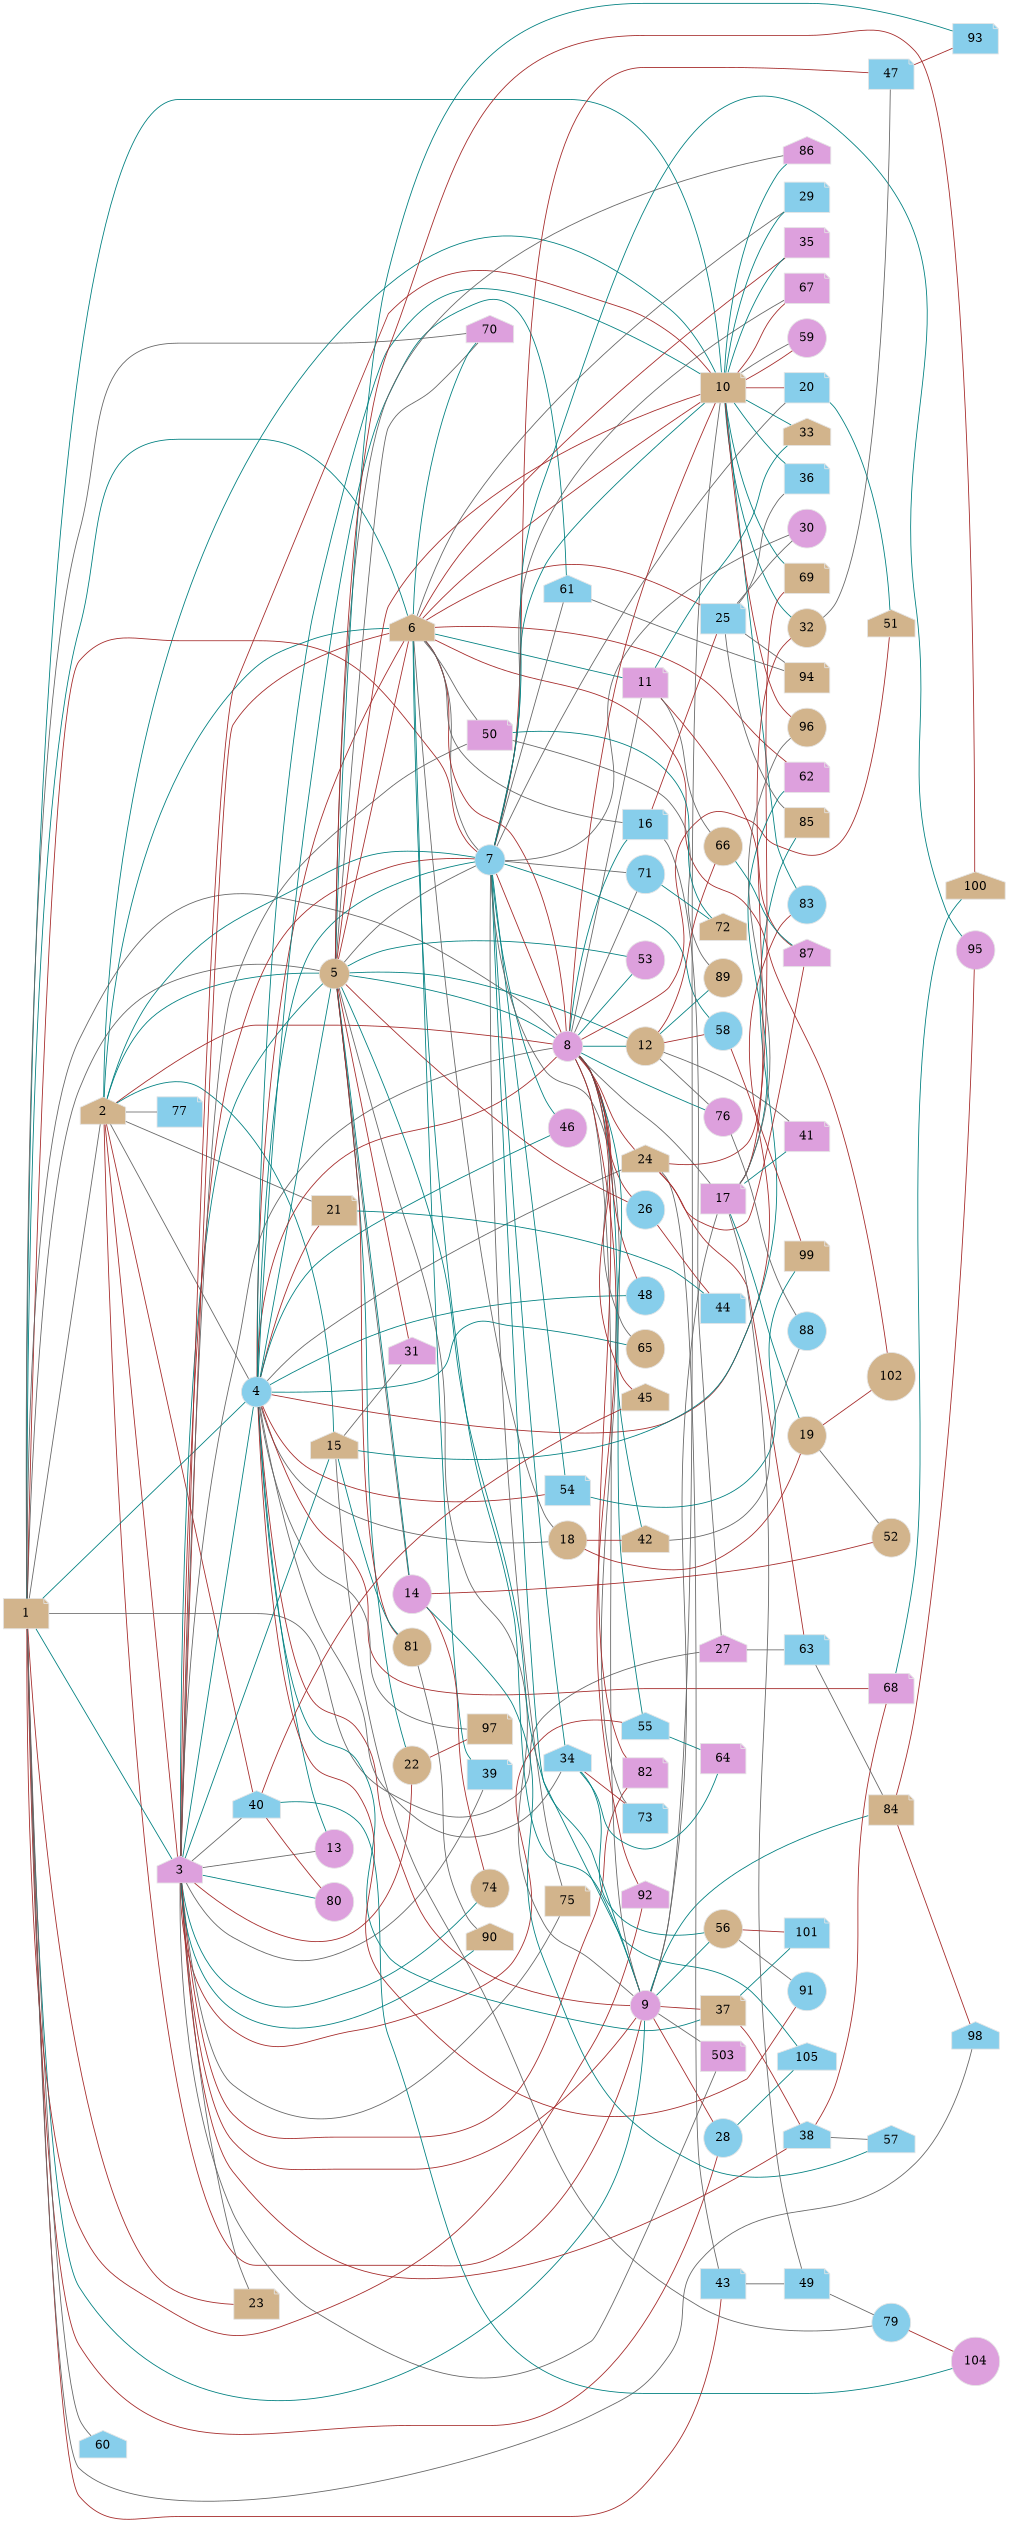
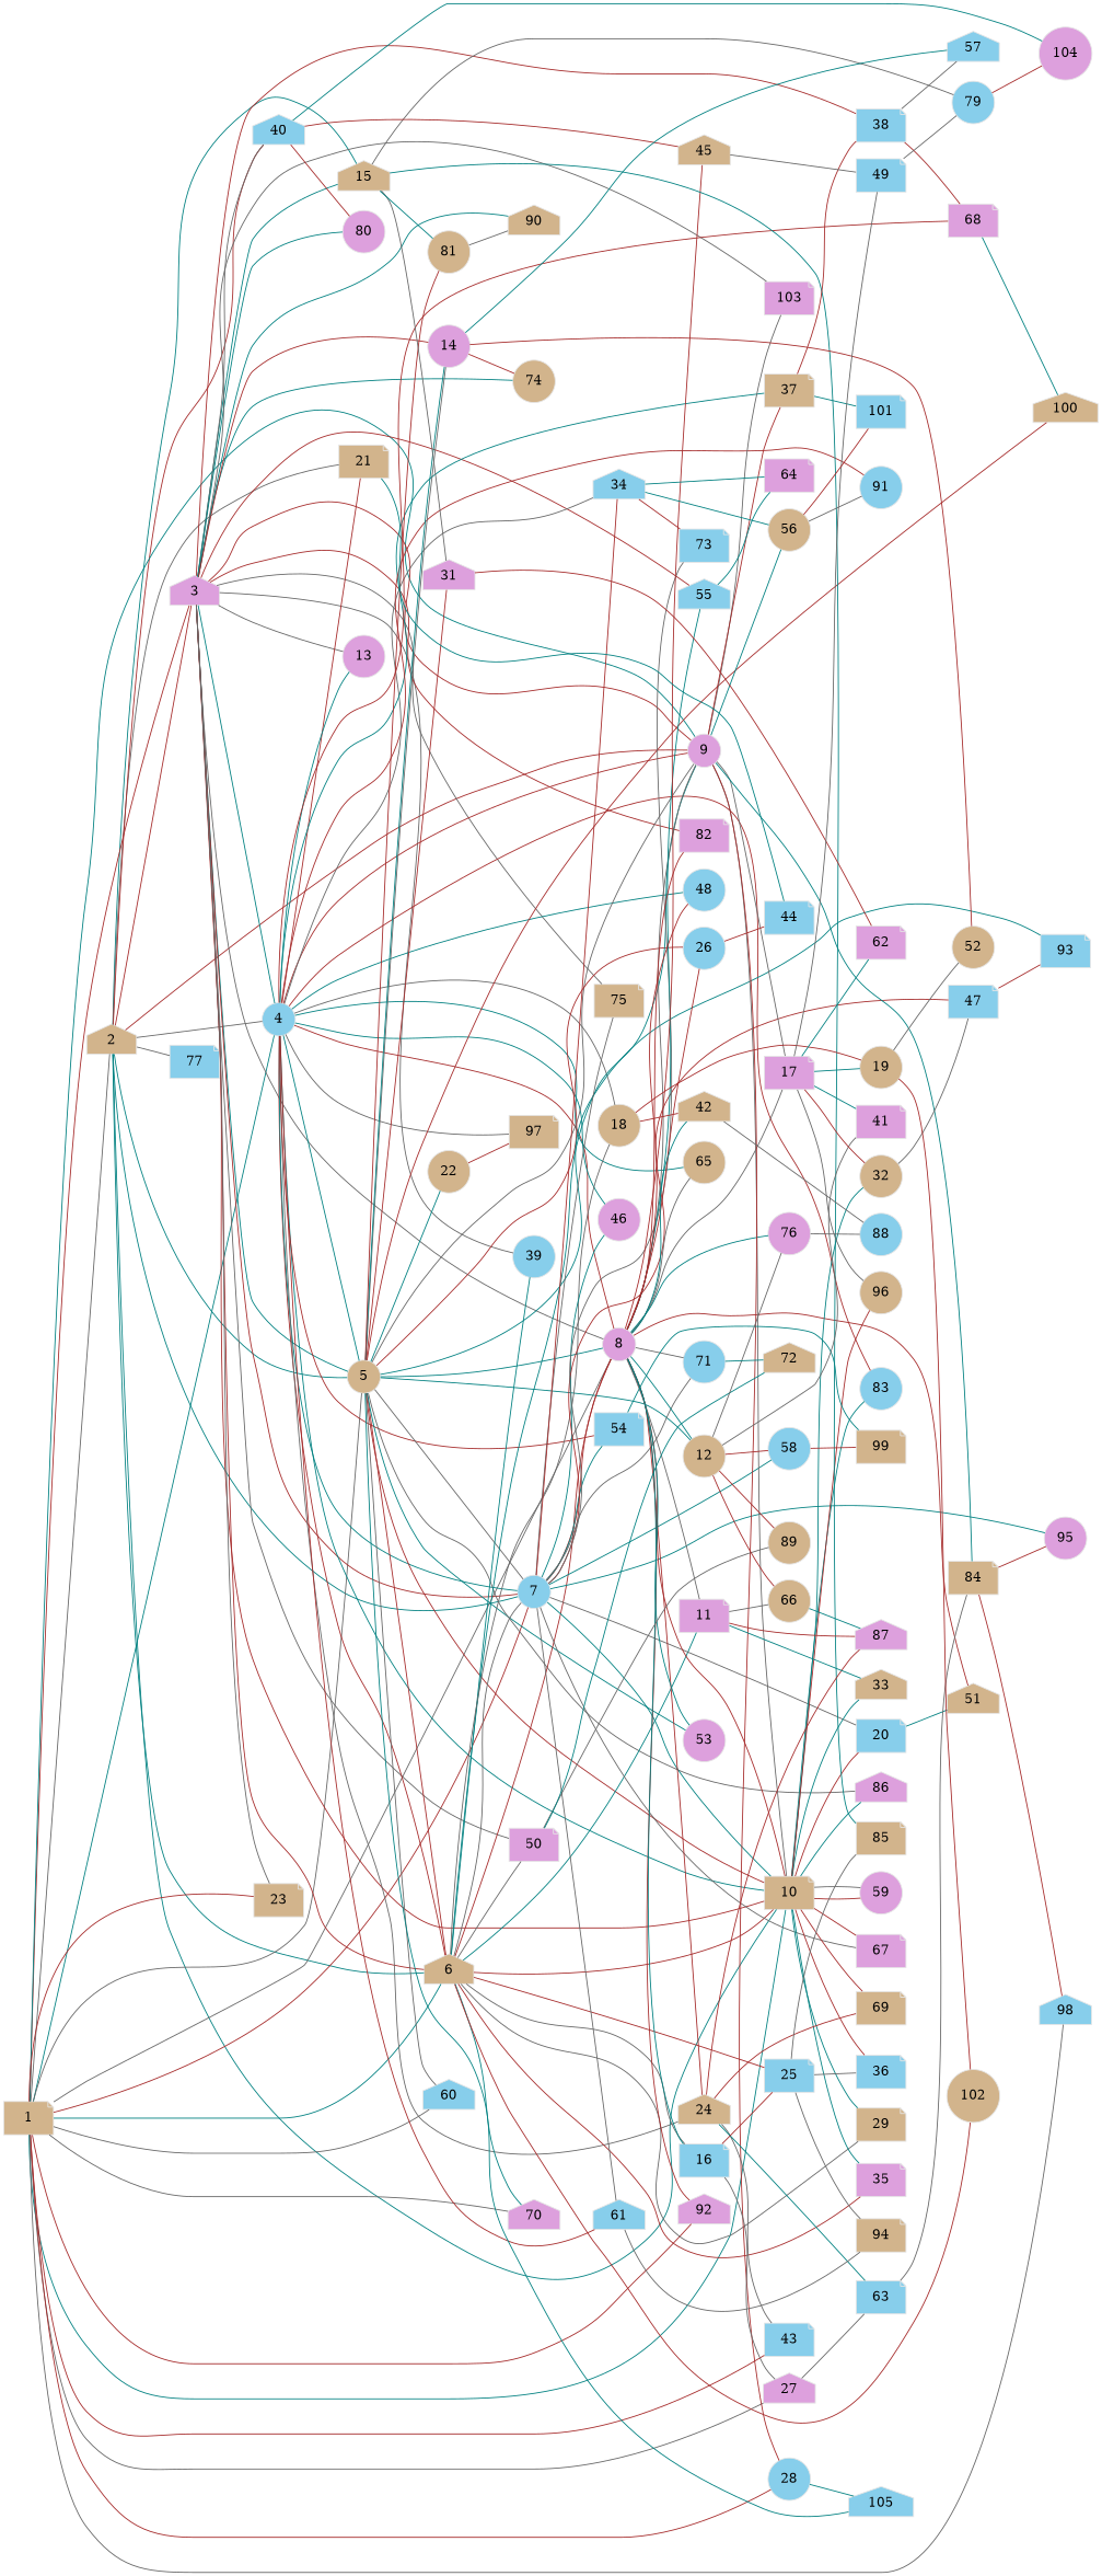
  graph {
    rankdir=LR
    node [color=gray90 fillcolor=tan shape=note style=filled]
    edge [color=brown]
    2 [shape=house]
    1
    3 [fillcolor=plum shape=house]
    4 [fillcolor=skyblue shape=circle]
    5 [shape=circle]
    6 [shape=house]
    7 [fillcolor=skyblue shape=circle]
    8 [fillcolor=plum shape=circle]
    9 [fillcolor=plum shape=circle]
    10
    23
    27 [fillcolor=plum shape=house]
    28 [fillcolor=skyblue shape=circle]
    43 [fillcolor=skyblue]
    60 [fillcolor=skyblue shape=house]
    70 [fillcolor=plum shape=house]
    92 [fillcolor=plum shape=house]
    98 [fillcolor=skyblue shape=house]
    15 [shape=house]
    21
    40 [fillcolor=skyblue shape=house]
    77 [fillcolor=skyblue]
    13 [fillcolor=plum shape=circle]
    22 [shape=circle]
-   38 [fillcolor=skyblue shape=house]
-   39 [fillcolor=skyblue]
+   38 [fillcolor=skyblue]
+   39 [fillcolor=skyblue shape=circle]
    50 [fillcolor=plum]
    55 [fillcolor=skyblue shape=house]
    74 [shape=circle]
    75
    80 [fillcolor=plum shape=circle]
    82 [fillcolor=plum]
    90 [shape=house]
-   103 [fillcolor=plum label=503]
+   103 [fillcolor=plum]
    18 [shape=circle]
    24 [shape=house]
    34 [fillcolor=skyblue shape=house]
    37
    46 [fillcolor=plum shape=circle]
    48 [fillcolor=skyblue shape=circle]
    54 [fillcolor=skyblue]
    61 [fillcolor=skyblue shape=house]
    65 [shape=circle]
    68 [fillcolor=plum]
    83 [fillcolor=skyblue shape=circle]
    91 [fillcolor=skyblue shape=circle]
    97
    12 [shape=circle]
    14 [fillcolor=plum shape=circle]
    26 [fillcolor=skyblue shape=circle]
    31 [fillcolor=plum shape=house]
    53 [fillcolor=plum shape=circle]
    81 [shape=circle]
    86 [fillcolor=plum shape=house]
    93 [fillcolor=skyblue]
    100 [shape=house]
    105 [fillcolor=skyblue shape=house]
    11 [fillcolor=plum]
    16 [fillcolor=skyblue]
    25 [fillcolor=skyblue]
-   29 [fillcolor=skyblue]
+   29
    35 [fillcolor=plum]
    62 [fillcolor=plum]
    102 [shape=circle]
    20 [fillcolor=skyblue]
-   30 [fillcolor=plum shape=circle]
    47 [fillcolor=skyblue]
    58 [fillcolor=skyblue shape=circle]
    67 [fillcolor=plum]
    71 [fillcolor=skyblue shape=circle]
    73 [fillcolor=skyblue]
    95 [fillcolor=plum shape=circle]
    17 [fillcolor=plum]
    42 [shape=house]
    45 [shape=house]
    51 [shape=house]
    76 [fillcolor=plum shape=circle]
    56 [shape=circle]
    84
    32 [shape=circle]
    33 [shape=house]
    36 [fillcolor=skyblue]
    59 [fillcolor=plum shape=circle]
    69
    96 [shape=circle]
    63 [fillcolor=skyblue]
    79 [fillcolor=skyblue shape=circle]
    85
    44 [fillcolor=skyblue]
    104 [fillcolor=plum shape=circle]
    57 [fillcolor=skyblue shape=house]
    89 [shape=circle]
    72 [shape=house]
    64 [fillcolor=plum]
    19 [shape=circle]
    87 [fillcolor=plum shape=house]
    101 [fillcolor=skyblue]
    99
    94
    66 [shape=circle]
    41 [fillcolor=plum]
    52 [shape=circle]
    49 [fillcolor=skyblue]
    88 [fillcolor=skyblue shape=circle]
    2 -- 3
    2 -- 4 [color=gray40]
    2 -- 5 [color=teal]
    2 -- 6 [color=teal]
    2 -- 7 [color=teal]
-   2 -- 8
    2 -- 9
    2 -- 10 [color=teal]
    2 -- 15 [color=teal]
    2 -- 21 [color=gray40]
    2 -- 40
    2 -- 77 [color=gray40]
    1 -- 2 [color=gray40]
-   1 -- 3 [color=teal]
+   1 -- 3
    1 -- 4 [color=teal]
    1 -- 5 [color=gray40]
    1 -- 6 [color=teal]
    1 -- 7
    1 -- 8 [color=gray40]
    1 -- 9 [color=teal]
    1 -- 10 [color=teal]
    1 -- 23
    1 -- 27 [color=gray40]
    1 -- 28
    1 -- 43
    1 -- 60 [color=gray40]
    1 -- 70 [color=gray40]
    1 -- 92
    1 -- 98 [color=gray40]
    3 -- 4 [color=teal]
    3 -- 5 [color=teal]
    3 -- 6
    3 -- 7
    3 -- 8 [color=gray40]
    3 -- 9
    3 -- 10
    3 -- 23 [color=gray40]
    3 -- 15 [color=teal]
    3 -- 40 [color=gray40]
    3 -- 13 [color=gray40]
-   3 -- 22
+   3 -- 14
    3 -- 38
    3 -- 39 [color=gray40]
    3 -- 50 [color=gray40]
    3 -- 55
    3 -- 74 [color=teal]
    3 -- 75 [color=gray40]
    3 -- 80 [color=teal]
    3 -- 82
    3 -- 90 [color=teal]
    3 -- 103 [color=gray40]
    4 -- 5 [color=teal]
    4 -- 6
    4 -- 7 [color=teal]
    4 -- 8
    4 -- 9
    4 -- 10 [color=teal]
    4 -- 21
    4 -- 13 [color=teal]
    4 -- 18 [color=gray40]
    4 -- 24 [color=gray40]
    4 -- 34 [color=gray40]
    4 -- 37 [color=teal]
    4 -- 46 [color=teal]
    4 -- 48 [color=teal]
    4 -- 54
-   4 -- 61 [color=teal]
+   4 -- 61
    4 -- 65 [color=teal]
    4 -- 68
    4 -- 83
    4 -- 91
    4 -- 97 [color=gray40]
    5 -- 6
    5 -- 7 [color=gray40]
    5 -- 8 [color=teal]
    5 -- 9 [color=gray40]
    5 -- 10
-   5 -- 70 [color=gray40]
+   5 -- 60 [color=gray40]
    5 -- 22 [color=teal]
    5 -- 12 [color=teal]
    5 -- 14 [color=gray40]
    5 -- 14 [color=teal]
    5 -- 26
    5 -- 31
    5 -- 53 [color=teal]
    5 -- 81
    5 -- 86 [color=gray40]
    5 -- 93 [color=teal]
    5 -- 100
    5 -- 105 [color=teal]
    6 -- 7 [color=gray40]
    6 -- 8
    6 -- 9 [color=teal]
    6 -- 10
    6 -- 70 [color=teal]
    6 -- 39 [color=teal]
    6 -- 50 [color=gray40]
    6 -- 18 [color=gray40]
    6 -- 11 [color=teal]
    6 -- 16 [color=gray40]
    6 -- 25
    6 -- 29 [color=gray40]
    6 -- 35
-   6 -- 62
+   31 -- 62
    6 -- 102
    7 -- 8
-   7 -- 9 [color=teal]
    7 -- 10 [color=teal]
    7 -- 75 [color=gray40]
-   7 -- 34 [color=teal]
+   7 -- 34
    7 -- 46 [color=teal]
    7 -- 54 [color=teal]
    7 -- 61 [color=gray40]
    7 -- 20 [color=gray40]
-   7 -- 30 [color=gray40]
    7 -- 47
    7 -- 58 [color=teal]
    7 -- 67 [color=gray40]
    7 -- 71 [color=gray40]
    7 -- 73 [color=gray40]
    7 -- 95 [color=teal]
    8 -- 9 [color=gray40]
    8 -- 10
    8 -- 92
    8 -- 55 [color=teal]
    8 -- 82
    8 -- 24
    8 -- 48
    8 -- 65 [color=gray40]
    8 -- 12 [color=teal]
    8 -- 26
    8 -- 53 [color=teal]
    8 -- 11 [color=gray40]
    8 -- 16 [color=teal]
    8 -- 71 [color=gray40]
    8 -- 17 [color=gray40]
    8 -- 42 [color=teal]
    8 -- 45
    8 -- 51
    8 -- 76 [color=teal]
    9 -- 10 [color=gray40]
    9 -- 28
    9 -- 103 [color=gray40]
    9 -- 37
    9 -- 17 [color=gray40]
    9 -- 56 [color=teal]
    9 -- 84 [color=teal]
    10 -- 83 [color=teal]
    10 -- 86 [color=teal]
    10 -- 29 [color=teal]
    10 -- 35 [color=teal]
    10 -- 20
    10 -- 67
    10 -- 32 [color=teal]
    10 -- 33 [color=teal]
-   10 -- 36 [color=teal]
+   10 -- 36
    10 -- 59
    10 -- 59 [color=gray40]
-   10 -- 69 [color=teal]
+   10 -- 69
    10 -- 96
    27 -- 63 [color=gray40]
    28 -- 105 [color=teal]
    15 -- 31 [color=gray40]
    15 -- 81 [color=teal]
    15 -- 79 [color=gray40]
    15 -- 85 [color=teal]
    21 -- 44 [color=teal]
    40 -- 80
    40 -- 45
    40 -- 104 [color=teal]
    22 -- 97
    38 -- 68
    38 -- 57 [color=gray40]
    50 -- 89 [color=gray40]
    50 -- 72 [color=teal]
    55 -- 64 [color=teal]
    18 -- 42
    18 -- 19
    24 -- 43 [color=gray40]
    24 -- 69
-   24 -- 63
+   24 -- 63 [color=teal]
    24 -- 87
    34 -- 73
    34 -- 56 [color=teal]
    34 -- 64 [color=teal]
    37 -- 38
    37 -- 101 [color=teal]
    54 -- 99 [color=teal]
    61 -- 94 [color=gray40]
    68 -- 100 [color=teal]
    12 -- 58
    12 -- 76 [color=gray40]
-   12 -- 89 [color=teal]
+   12 -- 89
    12 -- 66
    12 -- 41 [color=gray40]
    14 -- 74
    14 -- 57 [color=teal]
    14 -- 52
    26 -- 44
    81 -- 90 [color=gray40]
    11 -- 33 [color=teal]
    11 -- 87
    11 -- 66 [color=gray40]
    16 -- 27 [color=gray40]
    16 -- 25
-   25 -- 30 [color=gray40]
    25 -- 36 [color=gray40]
    25 -- 85 [color=gray40]
    25 -- 94 [color=gray40]
    20 -- 51 [color=teal]
    47 -- 93
    58 -- 99
    71 -- 72 [color=teal]
    17 -- 62 [color=teal]
    17 -- 32
    17 -- 96 [color=gray40]
    17 -- 19 [color=teal]
    17 -- 41 [color=teal]
    17 -- 49 [color=gray40]
    42 -- 88 [color=gray40]
-   43 -- 49 [color=gray40]
+   45 -- 49 [color=gray40]
    76 -- 88 [color=gray40]
    56 -- 91 [color=gray40]
    56 -- 101
    84 -- 98
    84 -- 95
    32 -- 47 [color=gray40]
    63 -- 84 [color=gray40]
    79 -- 104
    19 -- 102
    19 -- 52 [color=gray40]
    66 -- 87 [color=teal]
    49 -- 79 [color=gray40]
  }
